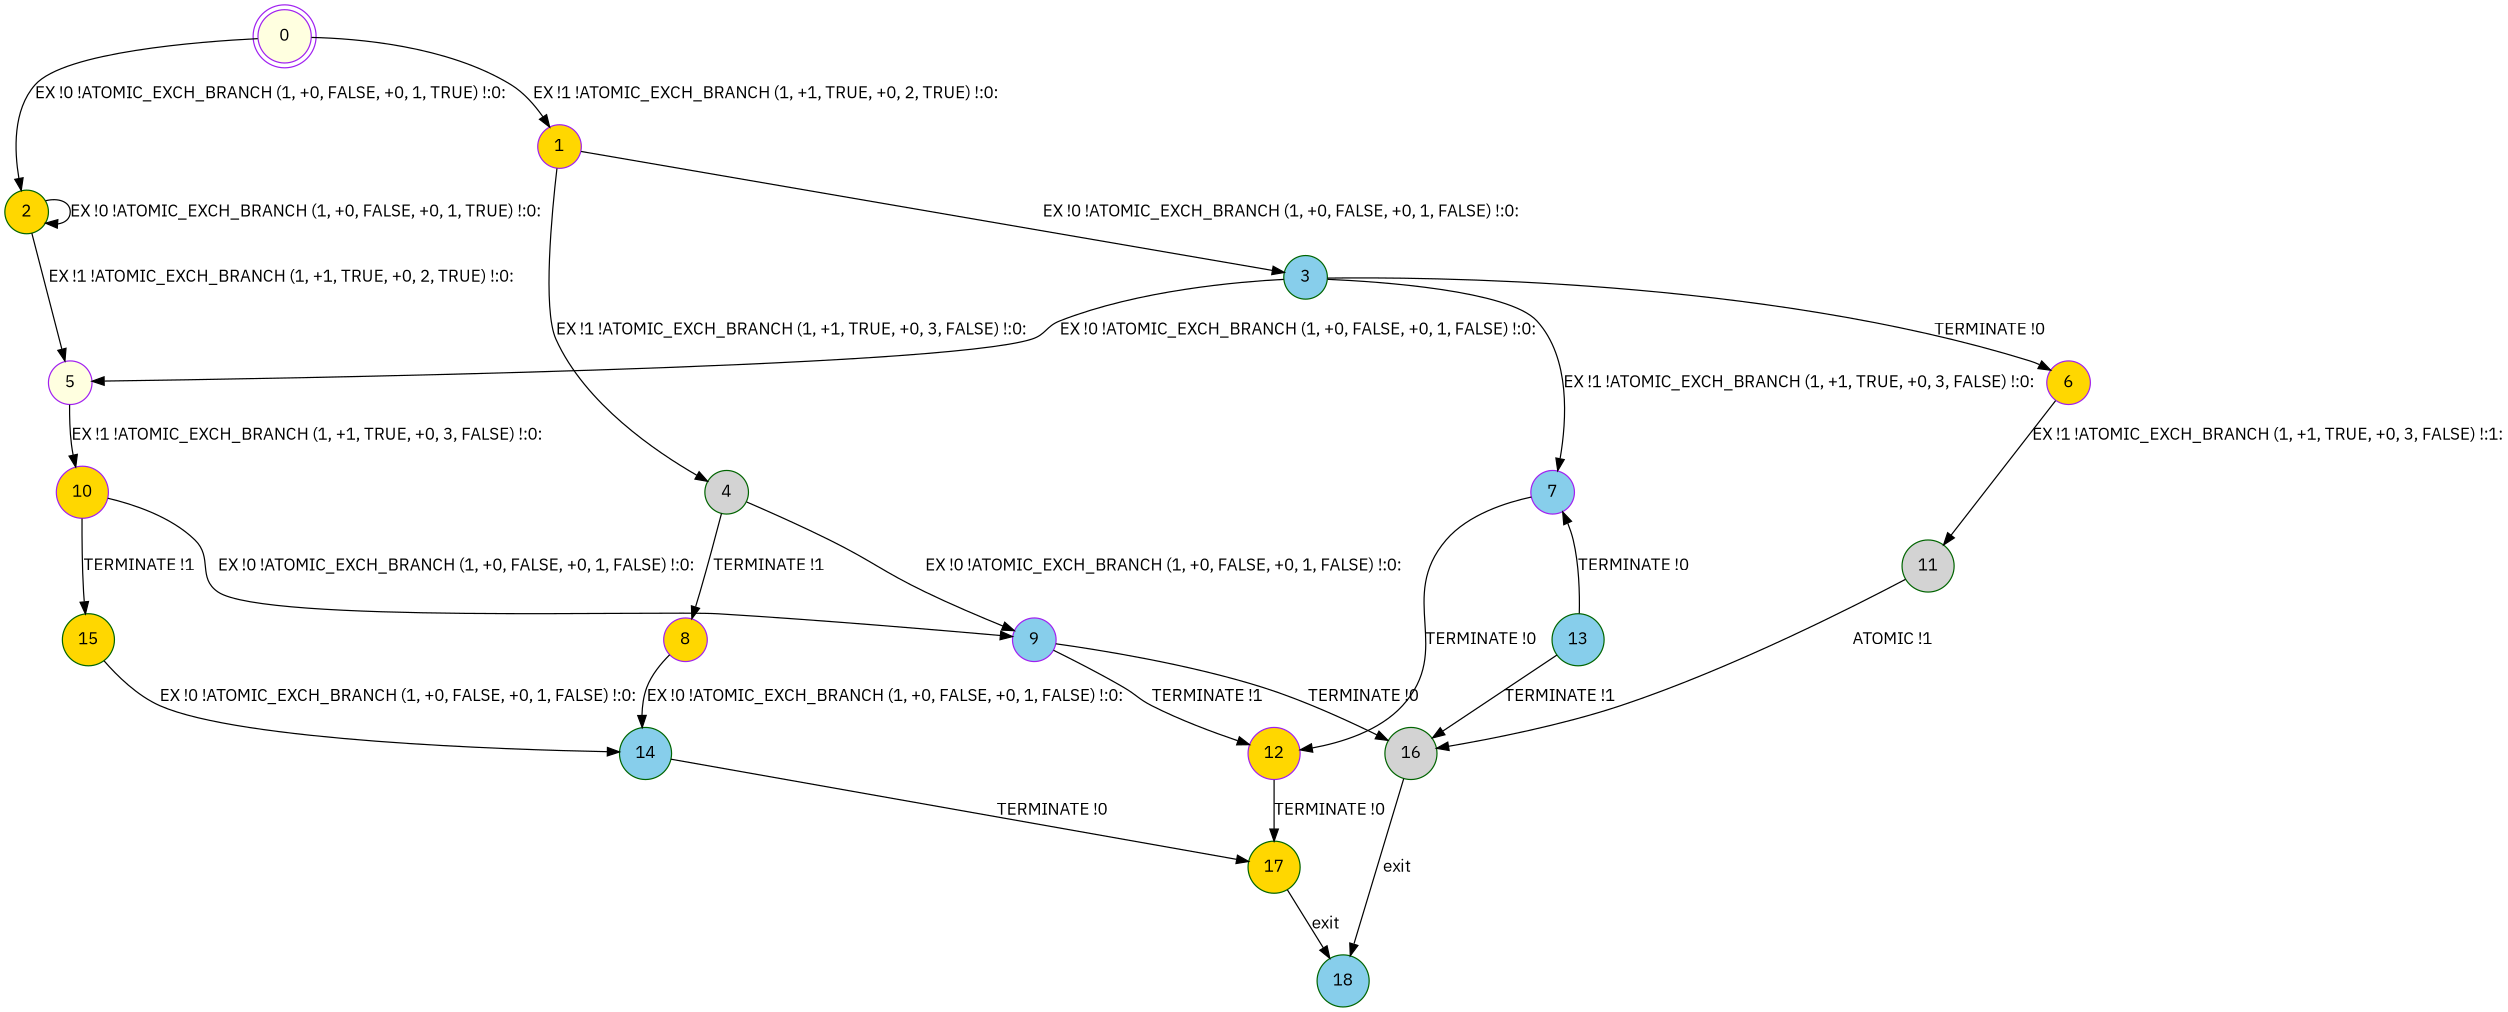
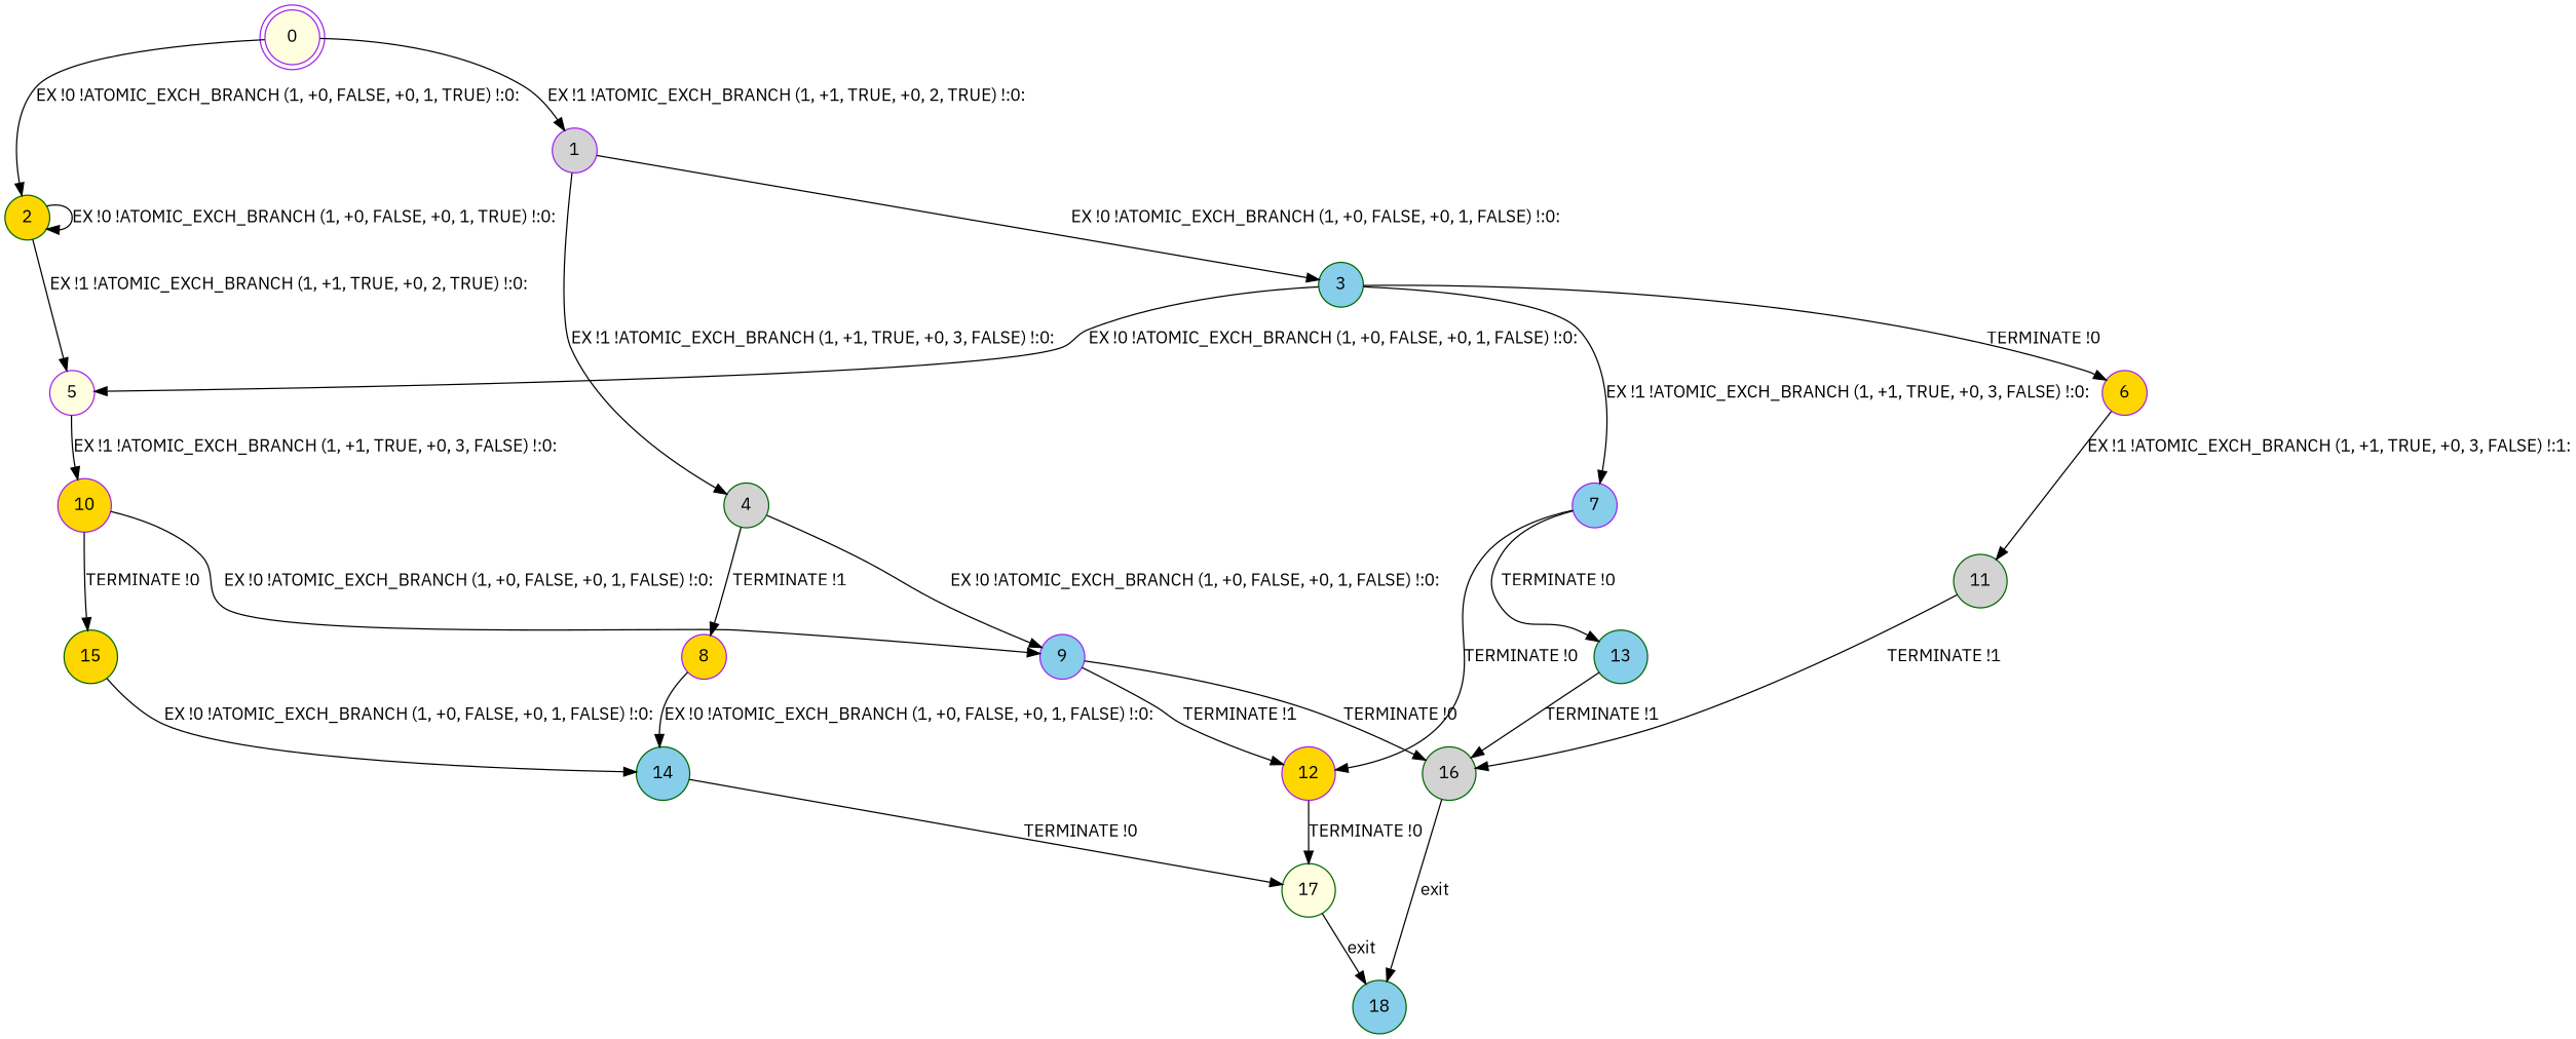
  digraph {
    fontname="IBM Plex Sans"
    node [color=darkgreen fillcolor=gold fontname="IBM Plex Sans" shape=circle style=filled]
    edge [fontname="IBM Plex Sans"]
    0 [color=purple fillcolor=lightyellow peripheries=2]
-   1 [color=purple]
+   1 [color=purple fillcolor=lightgrey]
    2
    3 [fillcolor=skyblue]
    4 [fillcolor=lightgrey]
    5 [color=purple fillcolor=lightyellow]
    6 [color=purple]
    7 [color=purple fillcolor=skyblue]
    8 [color=purple]
    9 [color=purple fillcolor=skyblue]
    10 [color=purple]
    11 [fillcolor=lightgrey]
    12 [color=purple]
    13 [fillcolor=skyblue]
    14 [fillcolor=skyblue]
    16 [fillcolor=lightgrey]
    15
-   17
+   17 [fillcolor=lightyellow]
    18 [fillcolor=skyblue]
    0 -> 1 [label="EX !1 !ATOMIC_EXCH_BRANCH (1, +1, TRUE, +0, 2, TRUE) !:0:"]
    0 -> 2 [label="EX !0 !ATOMIC_EXCH_BRANCH (1, +0, FALSE, +0, 1, TRUE) !:0:"]
    1 -> 3 [label="EX !0 !ATOMIC_EXCH_BRANCH (1, +0, FALSE, +0, 1, FALSE) !:0:"]
    1 -> 4 [label="EX !1 !ATOMIC_EXCH_BRANCH (1, +1, TRUE, +0, 3, FALSE) !:0:"]
    2 -> 2 [label="EX !0 !ATOMIC_EXCH_BRANCH (1, +0, FALSE, +0, 1, TRUE) !:0:"]
    2 -> 5 [label="EX !1 !ATOMIC_EXCH_BRANCH (1, +1, TRUE, +0, 2, TRUE) !:0:"]
    3 -> 5 [label="EX !0 !ATOMIC_EXCH_BRANCH (1, +0, FALSE, +0, 1, FALSE) !:0:"]
    3 -> 6 [label="TERMINATE !0"]
    3 -> 7 [label="EX !1 !ATOMIC_EXCH_BRANCH (1, +1, TRUE, +0, 3, FALSE) !:0:"]
    4 -> 8 [label="TERMINATE !1"]
    4 -> 9 [label="EX !0 !ATOMIC_EXCH_BRANCH (1, +0, FALSE, +0, 1, FALSE) !:0:"]
    5 -> 10 [label="EX !1 !ATOMIC_EXCH_BRANCH (1, +1, TRUE, +0, 3, FALSE) !:0:"]
    6 -> 11 [label="EX !1 !ATOMIC_EXCH_BRANCH (1, +1, TRUE, +0, 3, FALSE) !:1:"]
    7 -> 12 [label="TERMINATE !0"]
-   13 -> 7 [label="TERMINATE !0"]
+   7 -> 13 [label="TERMINATE !0"]
    8 -> 14 [label="EX !0 !ATOMIC_EXCH_BRANCH (1, +0, FALSE, +0, 1, FALSE) !:0:"]
    9 -> 12 [label="TERMINATE !1"]
    9 -> 16 [label="TERMINATE !0"]
    10 -> 9 [label="EX !0 !ATOMIC_EXCH_BRANCH (1, +0, FALSE, +0, 1, FALSE) !:0:"]
-   10 -> 15 [label="TERMINATE !1"]
-   11 -> 16 [label="ATOMIC !1"]
+   10 -> 15 [label="TERMINATE !0"]
+   11 -> 16 [label="TERMINATE !1"]
    12 -> 17 [label="TERMINATE !0"]
    13 -> 16 [label="TERMINATE !1"]
    14 -> 17 [label="TERMINATE !0"]
    16 -> 18 [label=exit]
    15 -> 14 [label="EX !0 !ATOMIC_EXCH_BRANCH (1, +0, FALSE, +0, 1, FALSE) !:0:"]
    17 -> 18 [label=exit]
  }
